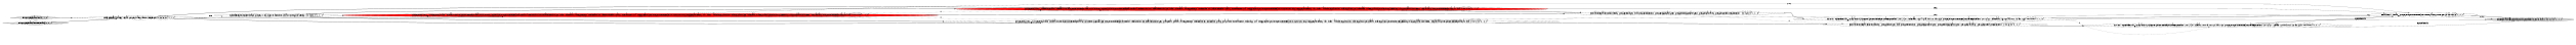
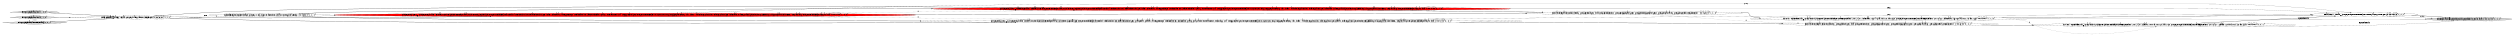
  digraph {
    rankdir=LR
    node [fillcolor=white shape=ellipse style=filled]
    edge [style=bold]
    n1 [label="expectedException.expectMessage(\"GroupBy v1 only supports dimensions with an outputType of STRING.\")@@@5@@@['1', '1', '1']"]
    n2 [fillcolor=red label="GroupByQuery query = GroupByQuery.builder().setDataSource(QueryRunnerTestHelper.dataSource).setQuerySegmentSpec(QueryRunnerTestHelper.firstToThird).setDimensions(new DefaultDimensionSpec(\"index\",\"index_alias\",ValueType.FLOAT)).setDimFilter(new SelectorDimFilter(\"quality\",\"entertainment\",null)).setAggregatorSpecs(QueryRunnerTestHelper.rowsCount,new LongSumAggregatorFactory(\"idx\",\"index\")).addOrderByColumn(new OrderByColumnSpec(\"index_alias\",OrderByColumnSpec.Direction.ASCENDING,StringComparators.NUMERIC)).setGranularity(QueryRunnerTestHelper.dayGran).build()@@@7@@@['1', '0', '0']"]
    n3 [label="GroupByQuery query = GroupByQuery.builder().setDataSource(QueryRunnerTestHelper.dataSource).setQuerySegmentSpec(QueryRunnerTestHelper.firstToThird).setDimensions(new DefaultDimensionSpec(\"qualityFloat\",\"qf_alias\",ValueType.FLOAT)).setDimFilter(new InDimFilter(\"quality\",Arrays.asList(\"entertainment\",\"technology\"),null)).setAggregatorSpecs(QueryRunnerTestHelper.rowsCount,new LongSumAggregatorFactory(\"idx\",\"index\")).addOrderByColumn(new OrderByColumnSpec(\"qf_alias\",OrderByColumnSpec.Direction.DESCENDING,StringComparators.NUMERIC)).setGranularity(QueryRunnerTestHelper.allGran).build()@@@7@@@['0', '0', '1']"]
    n4 [fillcolor=red label="GroupByQuery query = makeQueryBuilder().setDataSource(QueryRunnerTestHelper.dataSource).setQuerySegmentSpec(QueryRunnerTestHelper.firstToThird).setDimensions(new DefaultDimensionSpec(\"index\",\"index_alias\",ValueType.FLOAT)).setDimFilter(new SelectorDimFilter(\"quality\",\"entertainment\",null)).setAggregatorSpecs(QueryRunnerTestHelper.rowsCount,new LongSumAggregatorFactory(\"idx\",\"index\")).addOrderByColumn(new OrderByColumnSpec(\"index_alias\",OrderByColumnSpec.Direction.ASCENDING,StringComparators.NUMERIC)).setGranularity(QueryRunnerTestHelper.dayGran).build()@@@7@@@['0', '1', '0']"]
    n5 [label="Iterable<Row> results = GroupByQueryRunnerTestHelper.runQuery(factory,runner,query)@@@10@@@['1', '1', '1']"]
    n6 [label="Assert.assertEquals(Functions.identity(),query.getLimitSpec().build(query.getDimensions(),query.getAggregatorSpecs(),query.getPostAggregatorSpecs(),query.getGranularity(),query.getContextSortByDimsFirst()))@@@8@@@['1', '1', '0']"]
    n7 [label="Assert.assertNotEquals(Functions.identity(),query.getLimitSpec().build(query.getDimensions(),query.getAggregatorSpecs(),query.getPostAggregatorSpecs(),query.getGranularity(),query.getContextSortByDimsFirst()))@@@8@@@['0', '0', '1']"]
+   n8 [fillcolor=lightgray label="testGroupByFloatColumn['1', '0', '0']" shape=diamond]
    n9 [label="config.getDefaultStrategy().equals(GroupByStrategySelector.STRATEGY_V1)@@@3@@@['1', '1', '1']" shape=diamond]
    n10 [fillcolor=lightgray label="TestHelper.assertExpectedObjects(expectedResults,results,\"float\")@@@11@@@['1', '1', '1']"]
    n11 [label="List<Row> expectedResults = Arrays.asList(GroupByQueryRunnerTestHelper.createExpectedRow(\"2011-04-01\",\"index_alias\",158.747224f,\"rows\",1L,\"idx\",158L),GroupByQueryRunnerTestHelper.createExpectedRow(\"2011-04-02\",\"index_alias\",166.016049f,\"rows\",1L,\"idx\",166L))@@@9@@@['1', '1', '0']"]
    n12 [label="List<Row> expectedResults = Arrays.asList(GroupByQueryRunnerTestHelper.createExpectedRow(\"2011-04-01\",\"qf_alias\",17000.0f,\"rows\",2L,\"idx\",175L),GroupByQueryRunnerTestHelper.createExpectedRow(\"2011-04-01\",\"qf_alias\",12000.0f,\"rows\",2L,\"idx\",324L))@@@9@@@['0', '0', '1']"]
    n13 [fillcolor=lightgray label="testGroupByFloatColumn['0', '1', '0']" shape=diamond]
    n14 [fillcolor=lightgray label="testGroupByFloatColumnDescending['0', '0', '1']" shape=diamond]
    n1 -> n2
    n1 -> n3
    n1 -> n4
    n2 -> n3 [label=0 style=dashed]
    n2 -> n4 [label=0 style=dashed]
    n2 -> n5 [label=query style=solid]
    n2 -> n6
    n3 -> n5 [label=query style=solid]
    n3 -> n7
    n4 -> n5 [label=query style=solid]
    n4 -> n6
    n5 -> n10
    n5 -> n10 [label=results style=solid]
    n6 -> n7 [label=0 style=dashed]
    n6 -> n11
    n7 -> n12
+   n8 -> n9
    n9 -> n1 [label=true style=dotted]
    n9 -> n2
    n9 -> n3
    n9 -> n4
    n11 -> n5
    n11 -> n10 [label=expectedResults style=solid]
    n11 -> n12 [label=0 style=dashed]
    n12 -> n5
    n12 -> n10 [label=expectedResults style=solid]
    n13 -> n9
    n14 -> n9
  }
